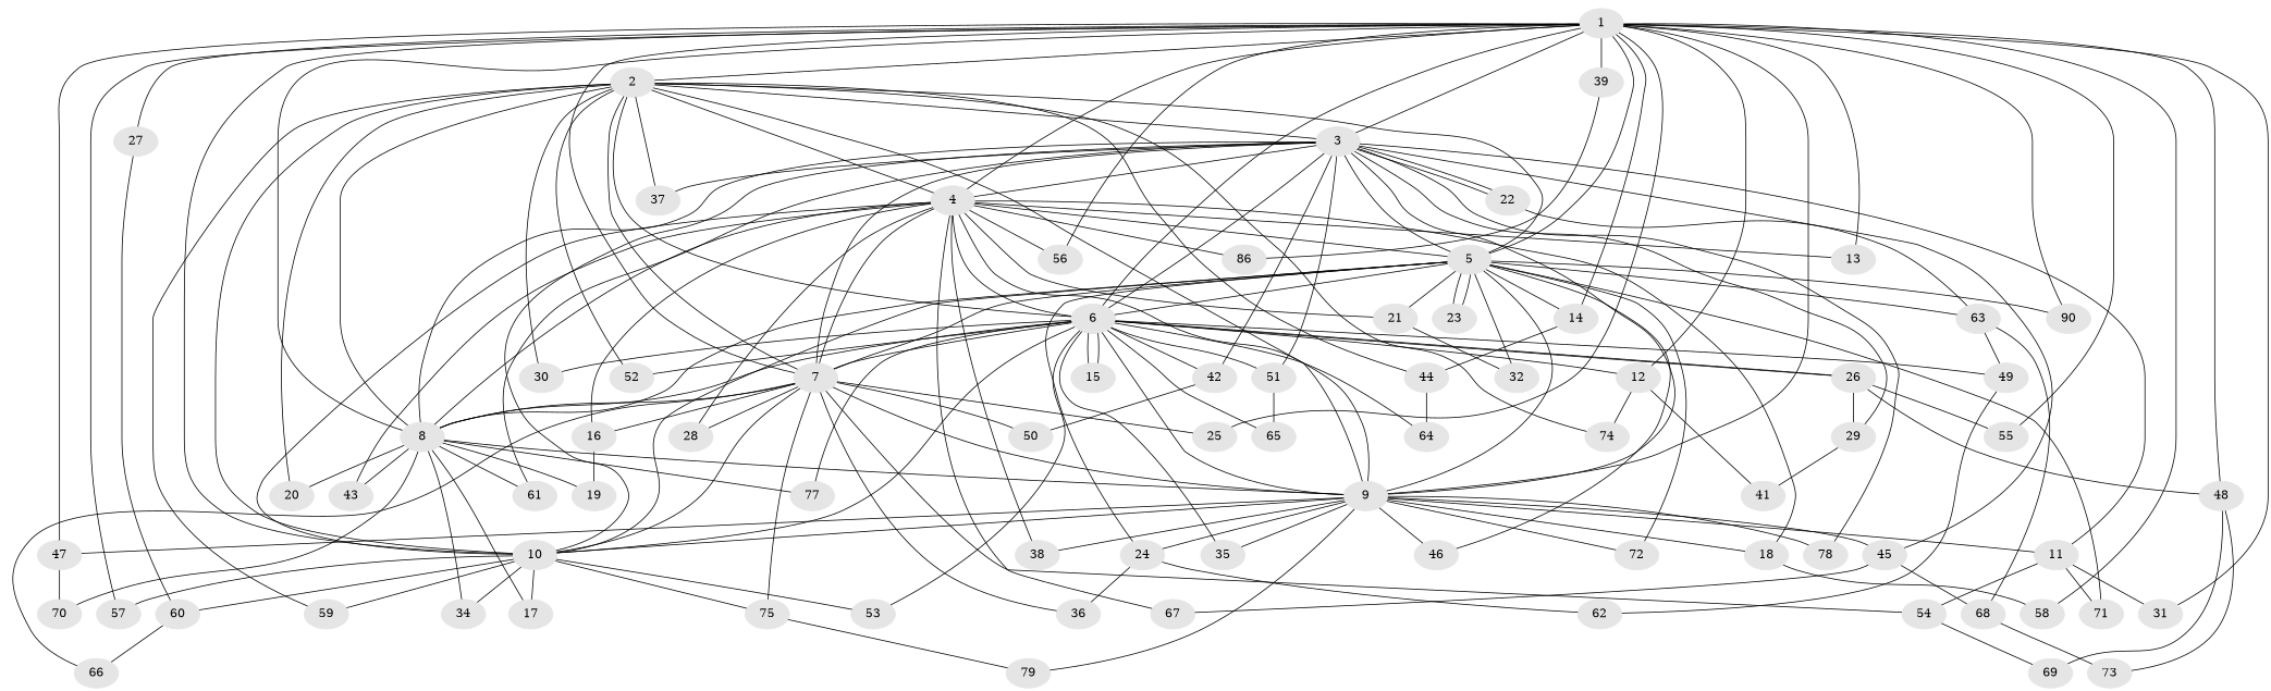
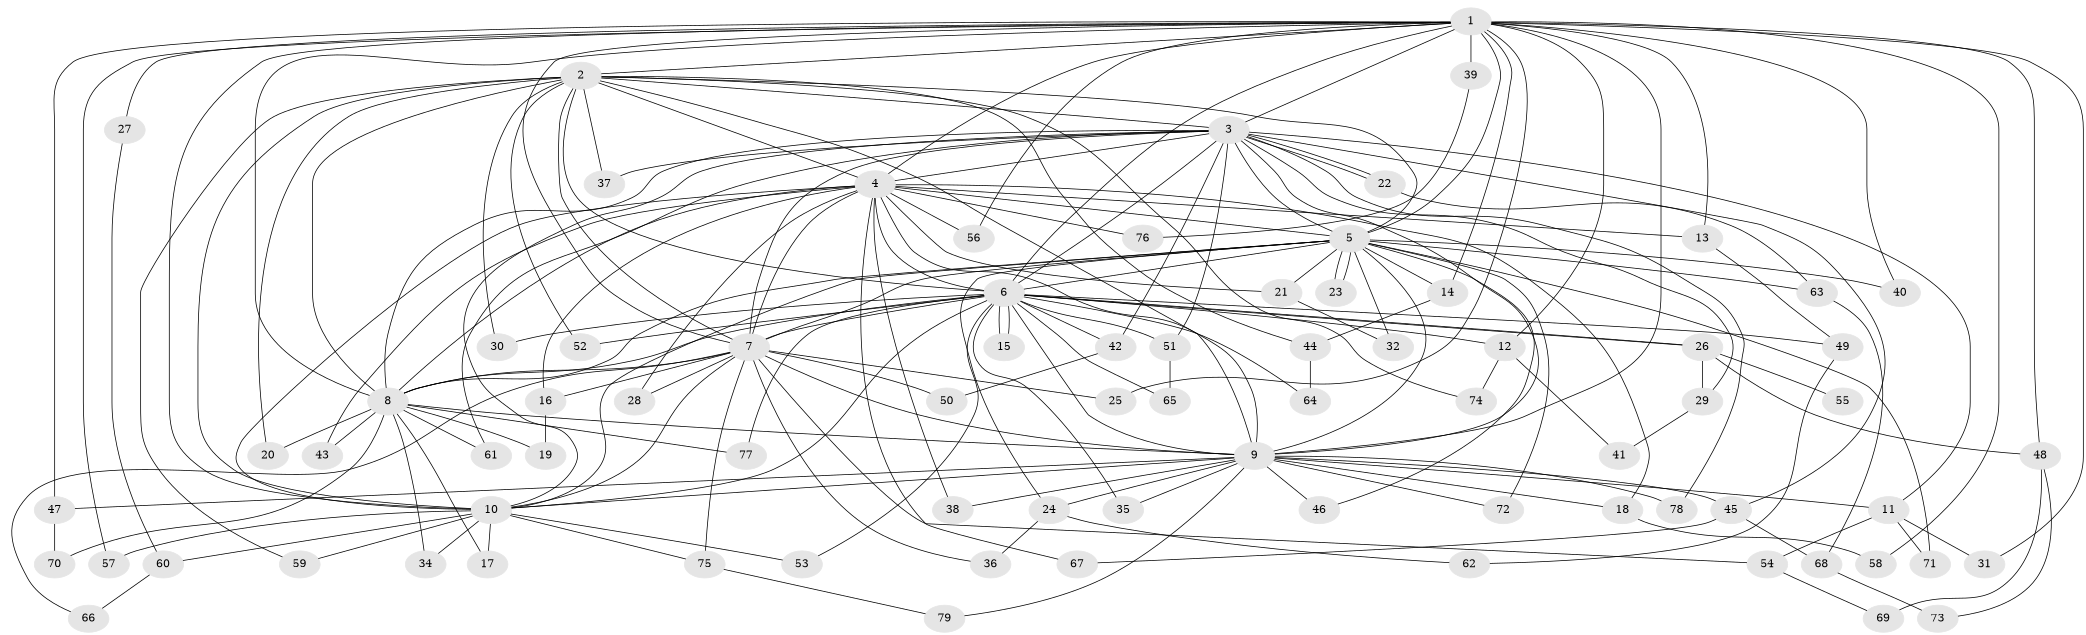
  graph {
    node [color=gray90 style=filled]
    1
    2
    3
    4
    5
    6
    7
    8
    9
    10
    12
    13
    14
    25
    27
    31
    39
-   40 [label=90]
+   40
    47
    48
    55
    56
    57
    58
    20
    30
    37
    44
    52
    59
    74
    11
    22
    29
    42
    45
    51
    61
    78
    16
    18
    21
    28
    38
    43
    67
-   76 [label=86]
+   76
    23
    24
    32
    46
    63
    71
    72
    15
    26
    35
    49
    53
    64
    65
    77
    36
    50
    54
    66
    75
    17
    19
    34
    70
    79
    60
    41
    69
    73
    68
    62
    1 -- 2
    1 -- 3
    1 -- 4
    1 -- 5
    1 -- 6
    1 -- 7
    1 -- 8
    1 -- 9
    1 -- 10
    1 -- 12
    1 -- 13
    1 -- 14
    1 -- 25
    1 -- 27
    1 -- 31
    1 -- 39
    1 -- 40
    1 -- 47
    1 -- 48
-   1 -- 55
    1 -- 56
    1 -- 57
    1 -- 58
    2 -- 3
    2 -- 4
    2 -- 5
    2 -- 6
    2 -- 7
    2 -- 8
    2 -- 9
    2 -- 10
    2 -- 20
    2 -- 30
    2 -- 37
    2 -- 44
    2 -- 52
    2 -- 59
    2 -- 74
    3 -- 4
    3 -- 5
    3 -- 6
    3 -- 7
    3 -- 8
    3 -- 9
    3 -- 10
    3 -- 37
    3 -- 11
    3 -- 22
    3 -- 22
    3 -- 29
    3 -- 42
    3 -- 45
    3 -- 51
    3 -- 61
    3 -- 78
    4 -- 5
    4 -- 6
    4 -- 7
    4 -- 8
    4 -- 9
    4 -- 10
    4 -- 13
    4 -- 56
    4 -- 16
    4 -- 18
    4 -- 21
    4 -- 28
    4 -- 38
    4 -- 43
    4 -- 67
    4 -- 76
    5 -- 6
    5 -- 7
    5 -- 8
    5 -- 9
    5 -- 10
    5 -- 14
    5 -- 40
    5 -- 21
    5 -- 23
    5 -- 23
    5 -- 24
    5 -- 32
    5 -- 46
    5 -- 63
    5 -- 71
    5 -- 72
    6 -- 7
    6 -- 8
    6 -- 9
    6 -- 10
    6 -- 12
    6 -- 30
    6 -- 52
    6 -- 42
    6 -- 51
    6 -- 15
    6 -- 15
    6 -- 26
    6 -- 26
    6 -- 35
    6 -- 49
    6 -- 53
    6 -- 64
    6 -- 65
    6 -- 77
    7 -- 8
    7 -- 9
    7 -- 10
    7 -- 25
    7 -- 16
    7 -- 28
    7 -- 36
    7 -- 50
    7 -- 54
    7 -- 66
    7 -- 75
    8 -- 9
    8 -- 20
    8 -- 61
    8 -- 43
    8 -- 77
    8 -- 17
    8 -- 19
    8 -- 34
    8 -- 70
    9 -- 10
    9 -- 47
    9 -- 11
    9 -- 45
    9 -- 78
    9 -- 18
    9 -- 38
    9 -- 24
    9 -- 46
    9 -- 72
    9 -- 35
    9 -- 79
    10 -- 57
    10 -- 59
    10 -- 53
    10 -- 75
    10 -- 17
    10 -- 34
    10 -- 60
    12 -- 74
    12 -- 41
-   63 -- 49
+   13 -- 49
    14 -- 44
    27 -- 60
    39 -- 76
    47 -- 70
    48 -- 69
    48 -- 73
    44 -- 64
    11 -- 31
    11 -- 71
    11 -- 54
    22 -- 63
    29 -- 41
    42 -- 50
    45 -- 67
    45 -- 68
    51 -- 65
    16 -- 19
    18 -- 58
    21 -- 32
    24 -- 36
    24 -- 62
    63 -- 68
    26 -- 48
    26 -- 55
    26 -- 29
    49 -- 62
    54 -- 69
    75 -- 79
    60 -- 66
    68 -- 73
  }
